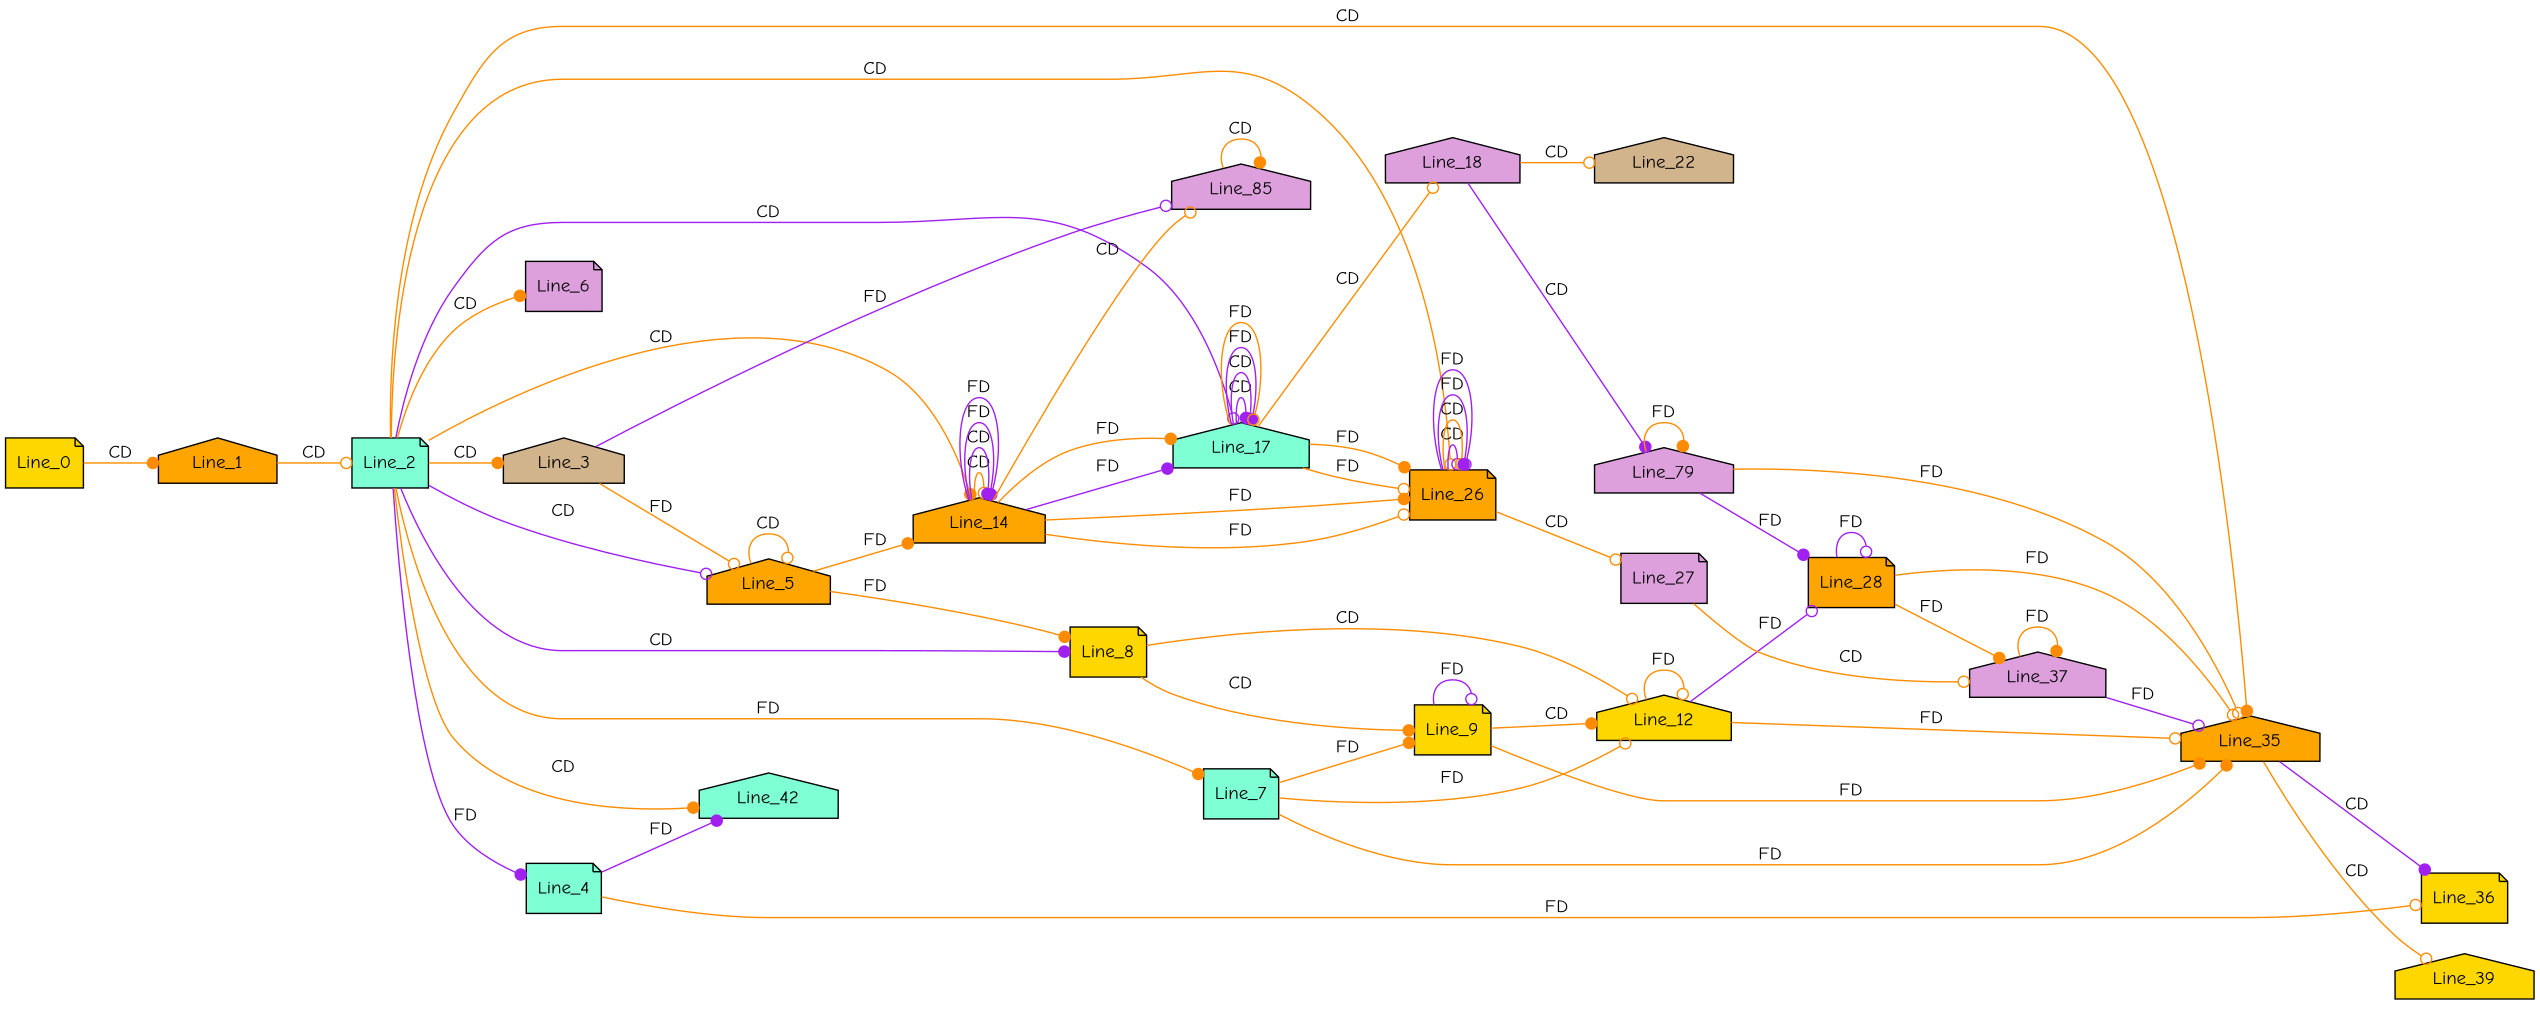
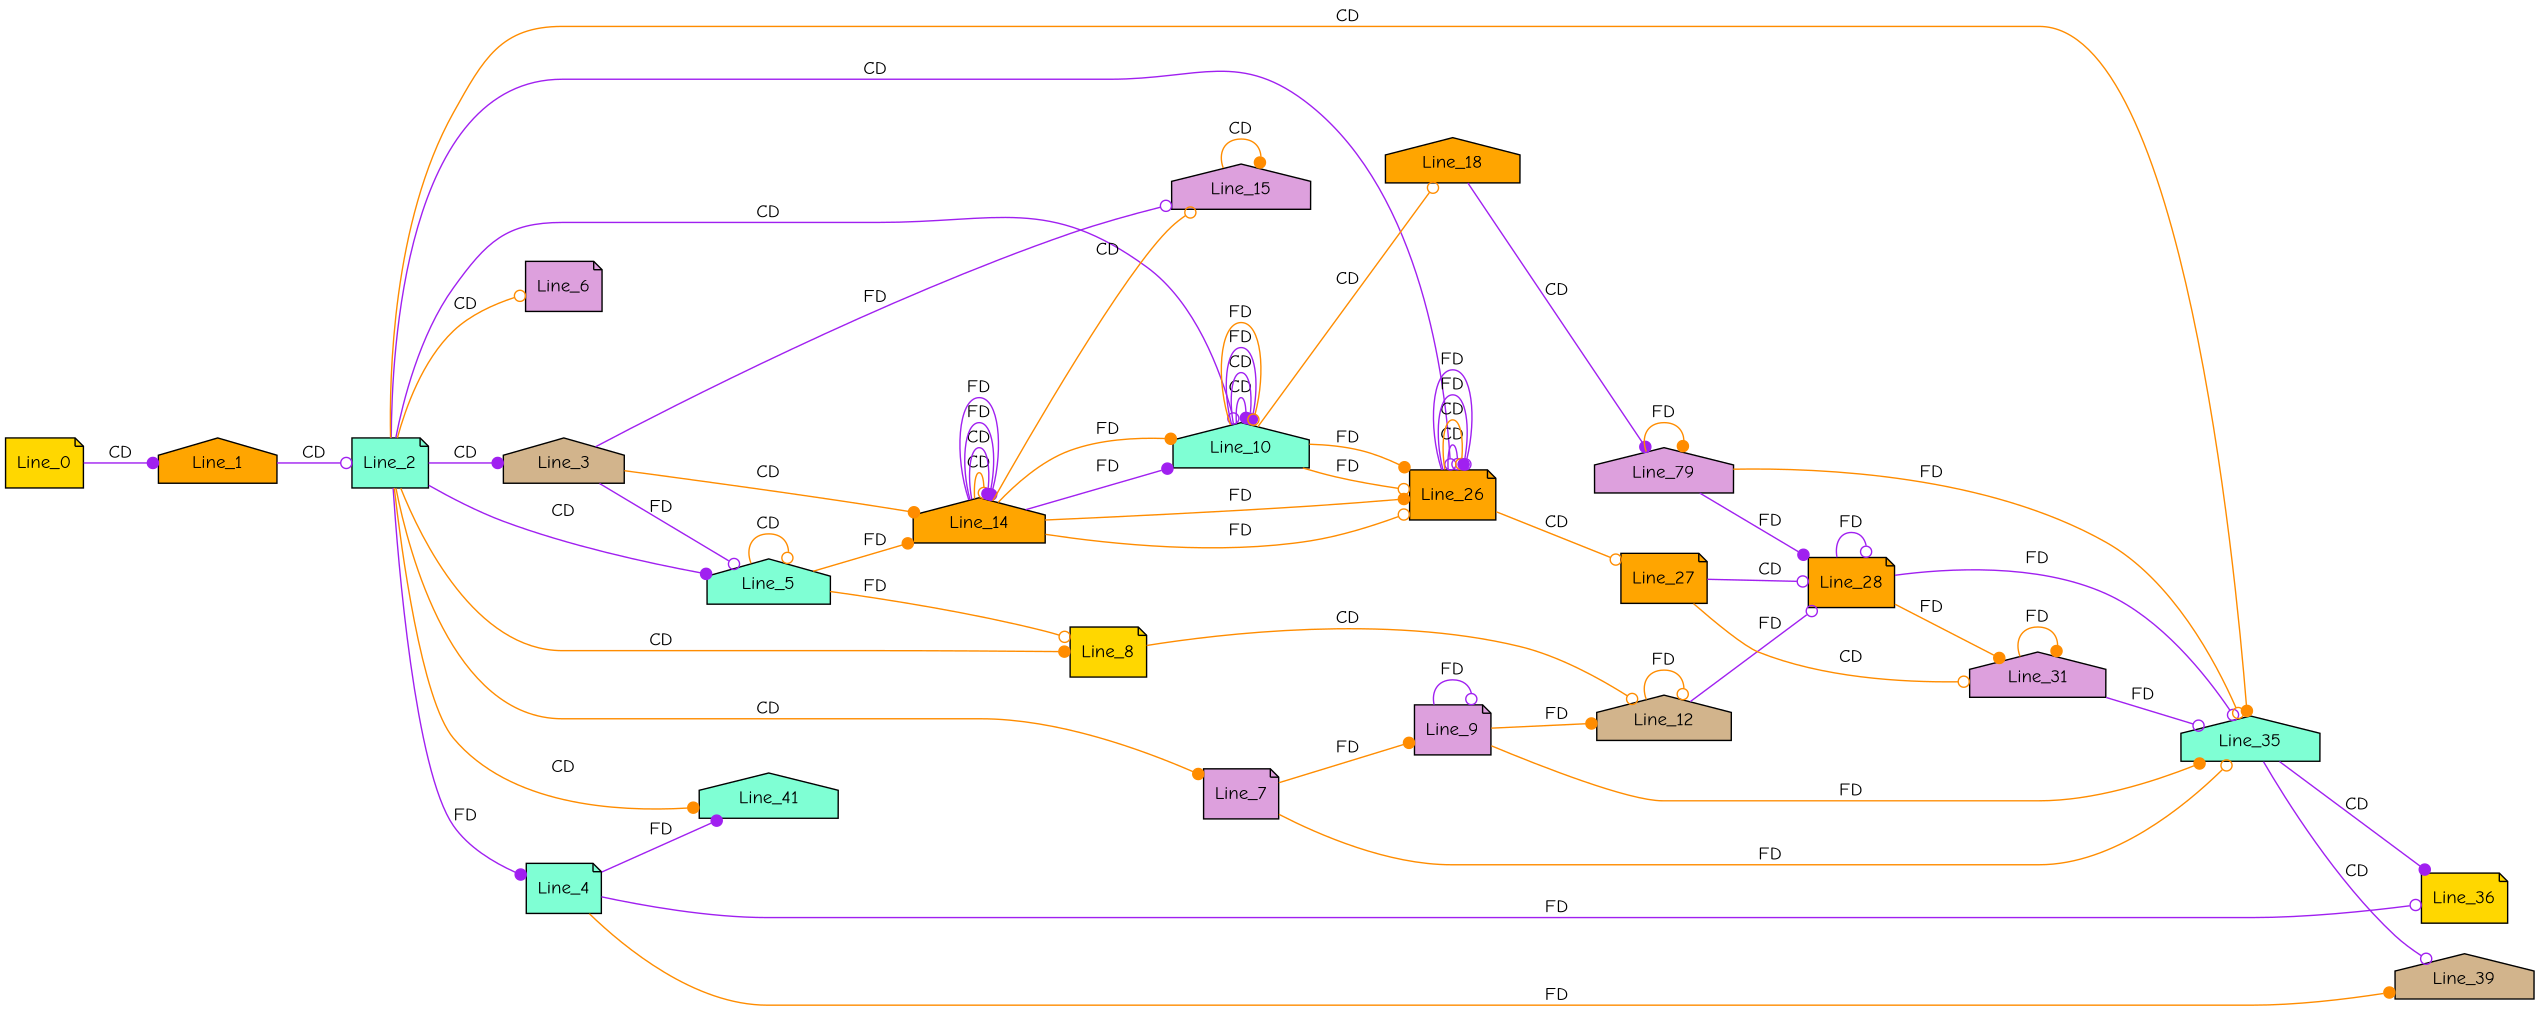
  digraph {
    fontname="Comic Neue"
    rankdir=LR
    node [fillcolor=orange fontname="Comic Neue" shape=house style=filled]
    edge [arrowhead=odot color=darkorange fontname="Comic Neue"]
    Line_0 [fillcolor=gold shape=note]
    Line_1
    Line_2 [fillcolor=aquamarine shape=note]
    Line_3 [fillcolor=tan]
    Line_4 [fillcolor=aquamarine shape=note]
-   Line_5
+   Line_5 [fillcolor=aquamarine]
    Line_6 [fillcolor=plum shape=note]
-   Line_7 [fillcolor=aquamarine shape=note]
+   Line_7 [fillcolor=plum shape=note]
    Line_8 [fillcolor=gold shape=note]
    Line_14
-   Line_17 [fillcolor=aquamarine]
+   Line_17 [fillcolor=aquamarine label=Line_10]
    Line_26 [shape=note]
-   Line_35
-   Line_41 [fillcolor=aquamarine label=Line_42]
-   Line_15 [fillcolor=plum label=Line_85]
+   Line_35 [fillcolor=aquamarine]
+   Line_41 [fillcolor=aquamarine]
+   Line_15 [fillcolor=plum]
    Line_36 [fillcolor=gold shape=note]
-   Line_39 [fillcolor=gold]
-   Line_9 [fillcolor=gold shape=note]
-   Line_12 [fillcolor=gold]
-   Line_18 [fillcolor=plum]
-   Line_27 [fillcolor=plum shape=note]
+   Line_39 [fillcolor=tan]
+   Line_9 [fillcolor=plum shape=note]
+   Line_12 [fillcolor=tan]
+   Line_18
+   Line_27 [shape=note]
    Line_28 [shape=note]
-   Line_31 [fillcolor=plum label=Line_37]
+   Line_31 [fillcolor=plum]
    n24 [fillcolor=plum label=Line_79]
-   Line_22 [fillcolor=tan]
-   Line_0 -> Line_1 [arrowhead=dot label=CD]
-   Line_1 -> Line_2 [label=CD]
-   Line_2 -> Line_3 [arrowhead=dot label=CD]
+   Line_0 -> Line_1 [arrowhead=dot color=purple label=CD]
+   Line_1 -> Line_2 [color=purple label=CD]
+   Line_2 -> Line_3 [arrowhead=dot color=purple label=CD]
    Line_2 -> Line_4 [arrowhead=dot color=purple label=FD]
-   Line_2 -> Line_5 [color=purple label=CD]
-   Line_2 -> Line_6 [arrowhead=dot label=CD]
-   Line_2 -> Line_7 [arrowhead=dot label=FD]
-   Line_2 -> Line_8 [arrowhead=dot color=purple label=CD]
-   Line_2 -> Line_14 [arrowhead=dot label=CD]
+   Line_2 -> Line_5 [arrowhead=dot color=purple label=CD]
+   Line_2 -> Line_6 [label=CD]
+   Line_2 -> Line_7 [arrowhead=dot label=CD]
+   Line_2 -> Line_8 [arrowhead=dot label=CD]
+   Line_3 -> Line_14 [arrowhead=dot label=CD]
    Line_2 -> Line_17 [color=purple label=CD]
-   Line_2 -> Line_26 [label=CD]
+   Line_2 -> Line_26 [color=purple label=CD]
    Line_2 -> Line_35 [arrowhead=dot label=CD]
    Line_2 -> Line_41 [arrowhead=dot label=CD]
-   Line_3 -> Line_5 [label=FD]
+   Line_3 -> Line_5 [color=purple label=FD]
    Line_3 -> Line_15 [color=purple label=FD]
    Line_4 -> Line_41 [arrowhead=dot color=purple label=FD]
-   Line_4 -> Line_36 [label=FD]
+   Line_4 -> Line_36 [color=purple label=FD]
+   Line_4 -> Line_39 [arrowhead=dot label=FD]
    Line_5 -> Line_5 [label=CD]
-   Line_5 -> Line_8 [arrowhead=dot label=FD]
+   Line_5 -> Line_8 [label=FD]
    Line_5 -> Line_14 [arrowhead=dot label=FD]
-   Line_7 -> Line_35 [arrowhead=dot label=FD]
+   Line_7 -> Line_35 [label=FD]
    Line_7 -> Line_9 [arrowhead=dot label=FD]
-   Line_7 -> Line_12 [label=FD]
-   Line_8 -> Line_9 [arrowhead=dot label=CD]
    Line_8 -> Line_12 [label=CD]
    Line_14 -> Line_14 [label=CD]
    Line_14 -> Line_14 [arrowhead=dot color=purple label=CD]
    Line_14 -> Line_14 [arrowhead=dot color=purple label=FD]
    Line_14 -> Line_14 [arrowhead=dot color=purple label=FD]
    Line_14 -> Line_17 [arrowhead=dot color=purple label=FD]
    Line_14 -> Line_17 [arrowhead=dot label=FD]
    Line_14 -> Line_26 [arrowhead=dot label=FD]
    Line_14 -> Line_26 [label=FD]
    Line_14 -> Line_15 [label=CD]
    Line_17 -> Line_17 [arrowhead=dot color=purple label=CD]
    Line_17 -> Line_17 [color=purple label=CD]
    Line_17 -> Line_17 [arrowhead=dot color=purple label=FD]
    Line_17 -> Line_17 [label=FD]
    Line_17 -> Line_26 [arrowhead=dot label=FD]
    Line_17 -> Line_26 [label=FD]
    Line_17 -> Line_18 [label=CD]
    Line_26 -> Line_26 [color=purple label=CD]
    Line_26 -> Line_26 [label=CD]
    Line_26 -> Line_26 [arrowhead=dot color=purple label=FD]
    Line_26 -> Line_26 [color=purple label=FD]
    Line_26 -> Line_27 [label=CD]
    Line_35 -> Line_36 [arrowhead=dot color=purple label=CD]
-   Line_35 -> Line_39 [label=CD]
+   Line_35 -> Line_39 [color=purple label=CD]
    Line_15 -> Line_15 [arrowhead=dot label=CD]
    Line_9 -> Line_35 [arrowhead=dot label=FD]
    Line_9 -> Line_9 [color=purple label=FD]
-   Line_9 -> Line_12 [arrowhead=dot label=CD]
-   Line_12 -> Line_35 [label=FD]
+   Line_9 -> Line_12 [arrowhead=dot label=FD]
    Line_12 -> Line_12 [label=FD]
    Line_12 -> Line_28 [color=purple label=FD]
    Line_18 -> n24 [arrowhead=dot color=purple label=CD]
-   Line_18 -> Line_22 [label=CD]
+   Line_27 -> Line_28 [color=purple label=CD]
    Line_27 -> Line_31 [label=CD]
-   Line_28 -> Line_35 [label=FD]
+   Line_28 -> Line_35 [color=purple label=FD]
    Line_28 -> Line_28 [color=purple label=FD]
    Line_28 -> Line_31 [arrowhead=dot label=FD]
    Line_31 -> Line_35 [color=purple label=FD]
    Line_31 -> Line_31 [arrowhead=dot label=FD]
    n24 -> Line_35 [label=FD]
    n24 -> Line_28 [arrowhead=dot color=purple label=FD]
    n24 -> n24 [arrowhead=dot label=FD]
  }
